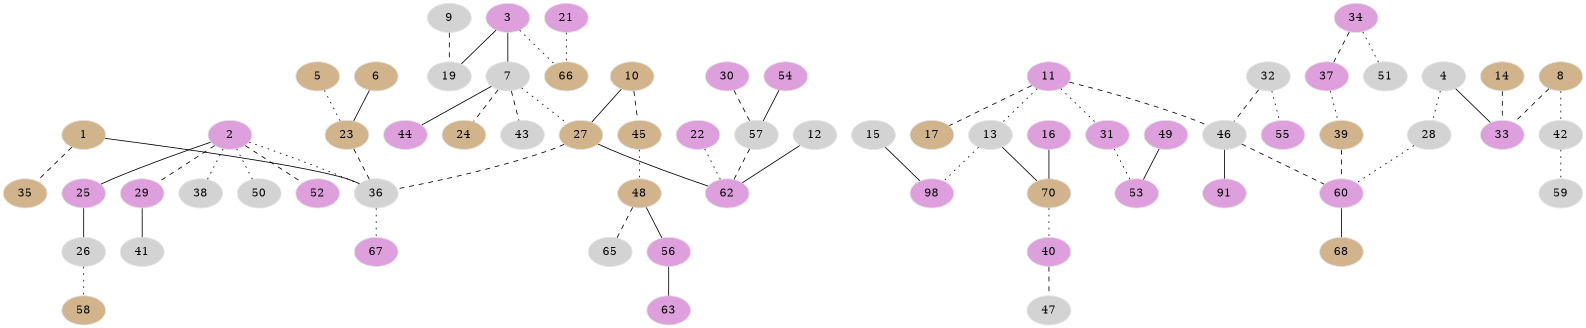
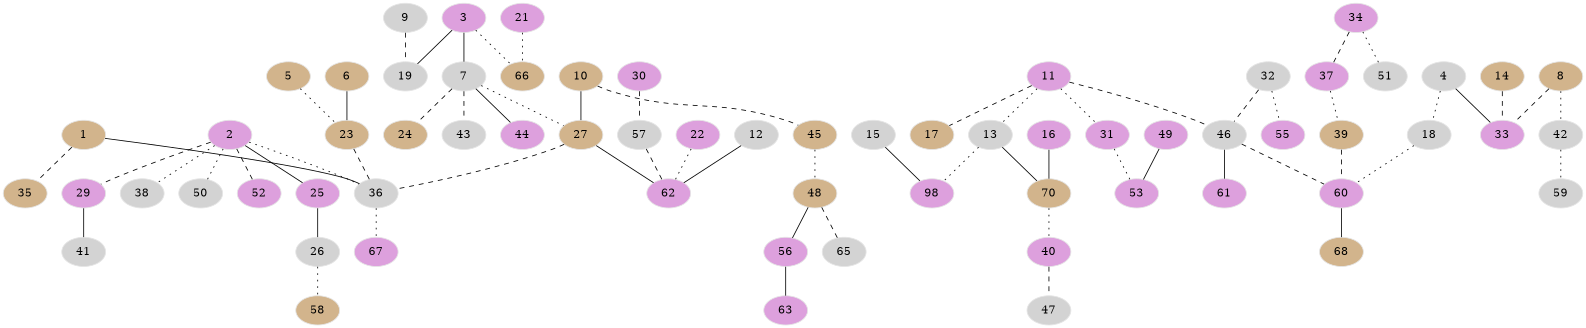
  graph {
    node [color=gray90 fillcolor=plum style=filled]
    edge [style=dotted weight=1.0]
    1 [fillcolor=tan]
    35 [fillcolor=tan]
    36 [fillcolor=lightgrey]
    67
    2
    25
    29
    38 [fillcolor=lightgrey]
    50 [fillcolor=lightgrey]
    52
    26 [fillcolor=lightgrey]
    41 [fillcolor=lightgrey]
    7 [fillcolor=lightgrey]
    3
    19 [fillcolor=lightgrey]
    66 [fillcolor=tan]
    24 [fillcolor=tan]
    27 [fillcolor=tan]
    43 [fillcolor=lightgrey]
    44
    4 [fillcolor=lightgrey]
-   28 [fillcolor=lightgrey]
+   28 [fillcolor=lightgrey label=18]
    33
    60
    5 [fillcolor=tan]
    23 [fillcolor=tan]
    6 [fillcolor=tan]
    62
    46 [fillcolor=lightgrey]
-   61 [label=91]
+   61
    8 [fillcolor=tan]
    42 [fillcolor=lightgrey]
    59 [fillcolor=lightgrey]
    9 [fillcolor=lightgrey]
    10 [fillcolor=tan]
    45 [fillcolor=tan]
    48 [fillcolor=tan]
    65 [fillcolor=lightgrey]
    11
    13 [fillcolor=lightgrey]
    17 [fillcolor=tan]
    31
    n43 [label=98]
    n44 [fillcolor=tan label=70]
    53
    12 [fillcolor=lightgrey]
    40
    14 [fillcolor=tan]
    15 [fillcolor=lightgrey]
    16
    47 [fillcolor=lightgrey]
    21
    22
    58 [fillcolor=tan]
    68 [fillcolor=tan]
    57 [fillcolor=lightgrey]
    30
    32 [fillcolor=lightgrey]
    55
    34
    37
    51 [fillcolor=lightgrey]
    39 [fillcolor=tan]
    56
    63
    49
-   54
    1 -- 35 [style=dashed]
    1 -- 36 [style=solid]
    36 -- 67
    2 -- 36
    2 -- 25 [style=solid]
    2 -- 29 [style=dashed]
    2 -- 38
    2 -- 50
    2 -- 52 [style=dashed]
    25 -- 26 [style=solid]
    29 -- 41 [style=solid]
    26 -- 58
    7 -- 24 [style=dashed]
    7 -- 27
    7 -- 43 [style=dashed]
    7 -- 44 [style=solid]
    3 -- 7 [style=solid]
    3 -- 19 [style=solid]
    3 -- 66
    27 -- 36 [style=dashed]
    27 -- 62 [style=solid]
    4 -- 28
    4 -- 33 [style=solid]
    28 -- 60
    60 -- 68 [style=solid]
    5 -- 23
    23 -- 36 [style=dashed]
    6 -- 23 [style=solid]
    46 -- 60 [style=dashed]
    46 -- 61 [style=solid]
    8 -- 33 [style=dashed]
    8 -- 42
    42 -- 59
    9 -- 19 [style=dashed]
    10 -- 27 [style=solid]
    10 -- 45 [style=dashed]
    45 -- 48
    48 -- 65 [style=dashed]
    48 -- 56 [style=solid]
    11 -- 46 [style=dashed]
    11 -- 13
    11 -- 17 [style=dashed]
    11 -- 31
    13 -- n43
    13 -- n44 [style=solid]
    31 -- 53
    n44 -- 40
    12 -- 62 [style=solid]
    40 -- 47 [style=dashed]
    14 -- 33 [style=dashed]
    15 -- n43 [style=solid]
    16 -- n44 [style=solid]
    21 -- 66
    22 -- 62
    57 -- 62 [style=dashed]
    30 -- 57 [style=dashed]
    32 -- 46 [style=dashed]
    32 -- 55
    34 -- 37 [style=dashed]
    34 -- 51
    37 -- 39
    39 -- 60 [style=dashed]
    56 -- 63 [style=solid]
    49 -- 53 [style=solid]
-   54 -- 57 [style=solid]
  }
